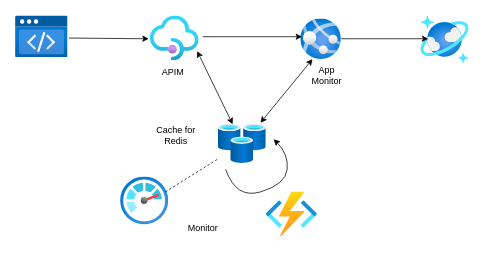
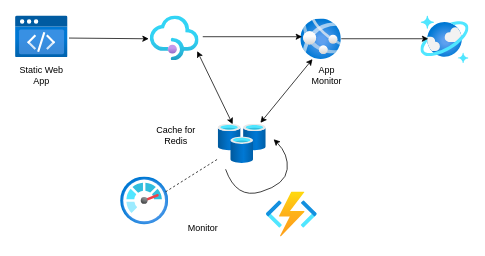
  <mxCell id="0" />
  <mxCell id="1" parent="0" />
  <mxCell id="2" value="" style="aspect=fixed;html=1;points=[];align=center;image;fontSize=12;image=img/lib/azure2/databases/Azure_Cosmos_DB.svg;" parent="1" vertex="1"><mxGeometry x="560" y="20.5" width="64" height="64" as="geometry" /></mxCell>
  <mxCell id="3" value="" style="aspect=fixed;html=1;points=[];align=center;image;fontSize=12;image=img/lib/azure2/preview/Static_Apps.svg;" parent="1" vertex="1"><mxGeometry x="20" y="20.5" width="70" height="56.0" as="geometry" /></mxCell>
  <mxCell id="4" value="" style="aspect=fixed;html=1;points=[];align=center;image;fontSize=12;image=img/lib/azure2/integration/API_Management_Services.svg;" parent="1" vertex="1"><mxGeometry x="199.5" y="20.5" width="65" height="60" as="geometry" /></mxCell>
  <mxCell id="5" value="" style="endArrow=classic;html=1;rounded=0;startArrow=classic;exitX=0.964;exitY=0.785;exitDx=0;exitDy=0;exitPerimeter=0;startFill=1;" parent="1" source="4" edge="1" target="7"><mxGeometry width="50" height="50" relative="1" as="geometry"><mxPoint x="360.5" y="-75" as="sourcePoint" /><mxPoint x="568" y="-75" as="targetPoint" /></mxGeometry></mxCell>
  <mxCell id="6" value="" style="aspect=fixed;html=1;points=[];align=center;image;fontSize=12;image=img/lib/azure2/compute/Function_Apps.svg;" parent="1" vertex="1"><mxGeometry x="354" y="255" width="68" height="60" as="geometry" /></mxCell>
  <mxCell id="7" value="" style="image;aspect=fixed;html=1;points=[];align=center;fontSize=12;image=img/lib/azure2/databases/Cache_Redis.svg;" vertex="1" parent="1"><mxGeometry x="290" y="165" width="64" height="52" as="geometry" /></mxCell>
  <mxCell id="8" value="" style="image;aspect=fixed;html=1;points=[];align=center;fontSize=12;image=img/lib/azure2/app_services/App_Services.svg;" vertex="1" parent="1"><mxGeometry x="400" y="24.5" width="54" height="54" as="geometry" /></mxCell>
  <mxCell id="9" value="" style="endArrow=classic;html=1;rounded=0;startArrow=none;entryX=0.035;entryY=0.443;entryDx=0;entryDy=0;entryPerimeter=0;exitX=1.078;exitY=0.465;exitDx=0;exitDy=0;exitPerimeter=0;" edge="1" parent="1" source="4" target="8"><mxGeometry width="50" height="50" relative="1" as="geometry"><mxPoint x="270" y="52" as="sourcePoint" /><mxPoint x="319" y="175" as="targetPoint" /></mxGeometry></mxCell>
  <mxCell id="10" value="" style="endArrow=classic;html=1;rounded=0;startArrow=none;exitX=1.078;exitY=0.465;exitDx=0;exitDy=0;exitPerimeter=0;" edge="1" parent="1"><mxGeometry width="50" height="50" relative="1" as="geometry"><mxPoint x="454" y="51.1" as="sourcePoint" /><mxPoint x="570" y="51.1" as="targetPoint" /></mxGeometry></mxCell>
  <mxCell id="11" value="" style="endArrow=classic;html=1;rounded=0;startArrow=classic;exitX=0.291;exitY=0.996;exitDx=0;exitDy=0;exitPerimeter=0;entryX=0.881;entryY=-0.037;entryDx=0;entryDy=0;entryPerimeter=0;startFill=1;" edge="1" parent="1" source="8" target="7"><mxGeometry width="50" height="50" relative="1" as="geometry"><mxPoint x="272" y="78" as="sourcePoint" /><mxPoint x="319" y="175" as="targetPoint" /></mxGeometry></mxCell>
  <mxCell id="12" value="" style="endArrow=classic;html=1;rounded=0;startArrow=none;entryX=-0.029;entryY=0.511;entryDx=0;entryDy=0;entryPerimeter=0;exitX=1.02;exitY=0.53;exitDx=0;exitDy=0;exitPerimeter=0;" edge="1" parent="1" source="3" target="4"><mxGeometry width="50" height="50" relative="1" as="geometry"><mxPoint x="280" y="58" as="sourcePoint" /><mxPoint x="412" y="58" as="targetPoint" /></mxGeometry></mxCell>
  <mxCell id="13" value="" style="curved=1;endArrow=classic;html=1;rounded=0;" edge="1" parent="1"><mxGeometry width="50" height="50" relative="1" as="geometry"><mxPoint x="300" y="225" as="sourcePoint" /><mxPoint x="364" y="185" as="targetPoint" /><Array as="points"><mxPoint x="314" y="265" /><mxPoint x="380" y="245" /><mxPoint x="384" y="205" /></Array></mxGeometry></mxCell>
  <mxCell id="14" value="" style="image;aspect=fixed;html=1;points=[];align=center;fontSize=12;image=img/lib/azure2/management_governance/Monitor.svg;" vertex="1" parent="1"><mxGeometry x="160" y="235" width="64" height="64" as="geometry" /></mxCell>
  <mxCell id="15" value="" style="endArrow=none;dashed=1;html=1;rounded=0;" edge="1" parent="1" target="7"><mxGeometry width="50" height="50" relative="1" as="geometry"><mxPoint x="220" y="255" as="sourcePoint" /><mxPoint x="274" y="205" as="targetPoint" /></mxGeometry></mxCell>
- <mxCell id="17" value="APIM" style="text;html=1;strokeColor=none;fillColor=none;align=center;verticalAlign=middle;whiteSpace=wrap;rounded=0;" vertex="1" parent="1"><mxGeometry x="200" y="80.5" width="60" height="30" as="geometry" /></mxCell>
+ <mxCell id="16" value="Static Web App" style="text;html=1;strokeColor=none;fillColor=none;align=center;verticalAlign=middle;whiteSpace=wrap;rounded=0;" vertex="1" parent="1"><mxGeometry x="25" y="84.5" width="60" height="30" as="geometry" /></mxCell>
  <mxCell id="18" value="App Monitor" style="text;html=1;strokeColor=none;fillColor=none;align=center;verticalAlign=middle;whiteSpace=wrap;rounded=0;" vertex="1" parent="1"><mxGeometry x="405" y="84.5" width="60" height="30" as="geometry" /></mxCell>
  <mxCell id="19" value="Cache for Redis" style="text;html=1;strokeColor=none;fillColor=none;align=center;verticalAlign=middle;whiteSpace=wrap;rounded=0;" vertex="1" parent="1"><mxGeometry x="204" y="165" width="60" height="30" as="geometry" /></mxCell>
  <mxCell id="20" value="Monitor" style="text;html=1;strokeColor=none;fillColor=none;align=center;verticalAlign=middle;whiteSpace=wrap;rounded=0;" vertex="1" parent="1"><mxGeometry x="240" y="289" width="60" height="30" as="geometry" /></mxCell>
